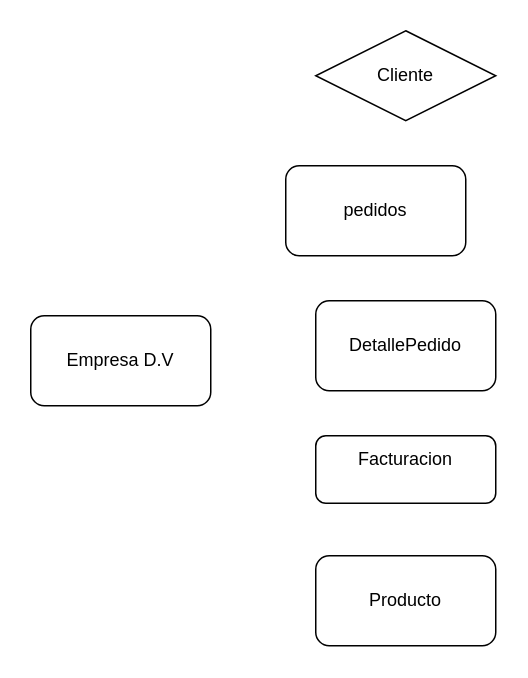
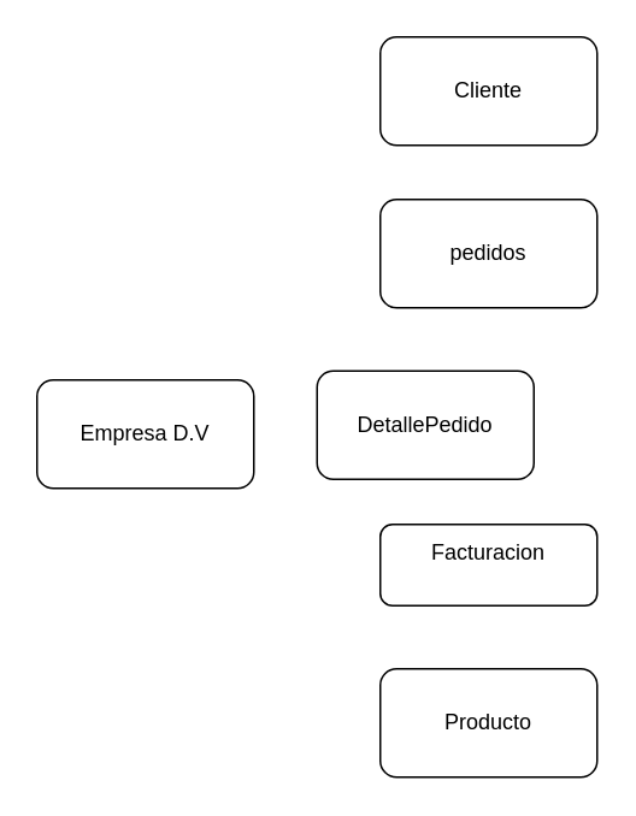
  <mxCell id="0" />
  <mxCell id="1" parent="0" />
  <mxCell id="2" value="Empresa D.V" style="rounded=1;whiteSpace=wrap;html=1;" vertex="1" parent="1"><mxGeometry x="20" y="210" width="120" height="60" as="geometry" /></mxCell>
- <mxCell id="3" value="&lt;span style=&quot;background-color: rgb(255, 255, 255);&quot;&gt;Cliente&lt;/span&gt;" style="rhombus;whiteSpace=wrap;html=1;" vertex="1" parent="1"><mxGeometry x="210" y="20" width="120" height="60" as="geometry" /></mxCell>
- <mxCell id="4" value="pedidos" style="rounded=1;whiteSpace=wrap;html=1;" vertex="1" parent="1"><mxGeometry x="190" y="110" width="120" height="60" as="geometry" /></mxCell>
- <mxCell id="5" value="&lt;span style=&quot;background-color: rgb(255, 255, 255);&quot;&gt;DetallePedido&lt;/span&gt;" style="rounded=1;whiteSpace=wrap;html=1;" vertex="1" parent="1"><mxGeometry x="210" y="200" width="120" height="60" as="geometry" /></mxCell>
+ <mxCell id="3" value="&lt;span style=&quot;background-color: rgb(255, 255, 255);&quot;&gt;Cliente&lt;/span&gt;" style="rounded=1;whiteSpace=wrap;html=1;" vertex="1" parent="1"><mxGeometry x="210" y="20" width="120" height="60" as="geometry" /></mxCell>
+ <mxCell id="4" value="pedidos" style="rounded=1;whiteSpace=wrap;html=1;" vertex="1" parent="1"><mxGeometry x="210" y="110" width="120" height="60" as="geometry" /></mxCell>
+ <mxCell id="5" value="&lt;span style=&quot;background-color: rgb(255, 255, 255);&quot;&gt;DetallePedido&lt;/span&gt;" style="rounded=1;whiteSpace=wrap;html=1;" vertex="1" parent="1"><mxGeometry x="175" y="205" width="120" height="60" as="geometry" /></mxCell>
  <mxCell id="6" value="&#10;&lt;span style=&quot;color: rgb(0, 0, 0); font-family: Helvetica; font-size: 12px; font-style: normal; font-variant-ligatures: normal; font-variant-caps: normal; font-weight: 400; letter-spacing: normal; orphans: 2; text-align: center; text-indent: 0px; text-transform: none; widows: 2; word-spacing: 0px; -webkit-text-stroke-width: 0px; white-space: normal; background-color: rgb(255, 255, 255); text-decoration-thickness: initial; text-decoration-style: initial; text-decoration-color: initial; display: inline !important; float: none;&quot;&gt;Facturacion&lt;/span&gt;&#10;&#10;" style="rounded=1;whiteSpace=wrap;html=1;" vertex="1" parent="1"><mxGeometry x="210" y="290" width="120" height="45" as="geometry" /></mxCell>
  <mxCell id="7" value="&lt;span style=&quot;background-color: rgb(255, 255, 255);&quot;&gt;Producto&lt;/span&gt;" style="rounded=1;whiteSpace=wrap;html=1;" vertex="1" parent="1"><mxGeometry x="210" y="370" width="120" height="60" as="geometry" /></mxCell>
